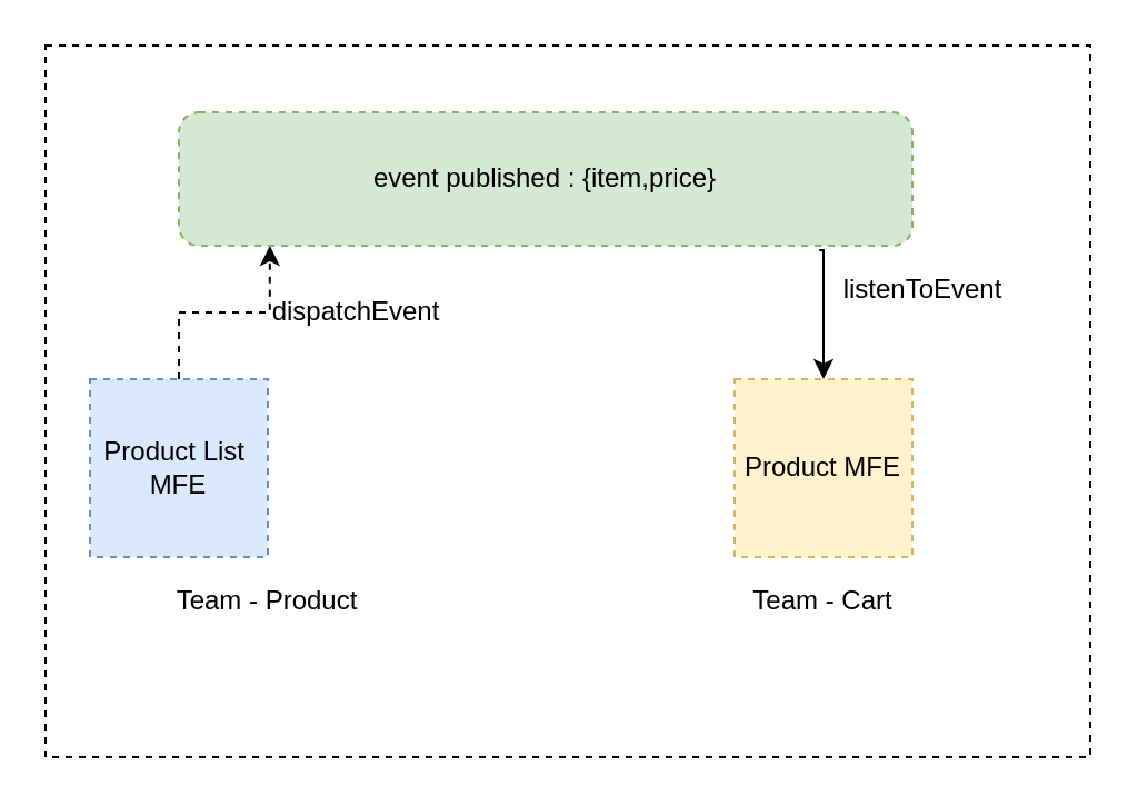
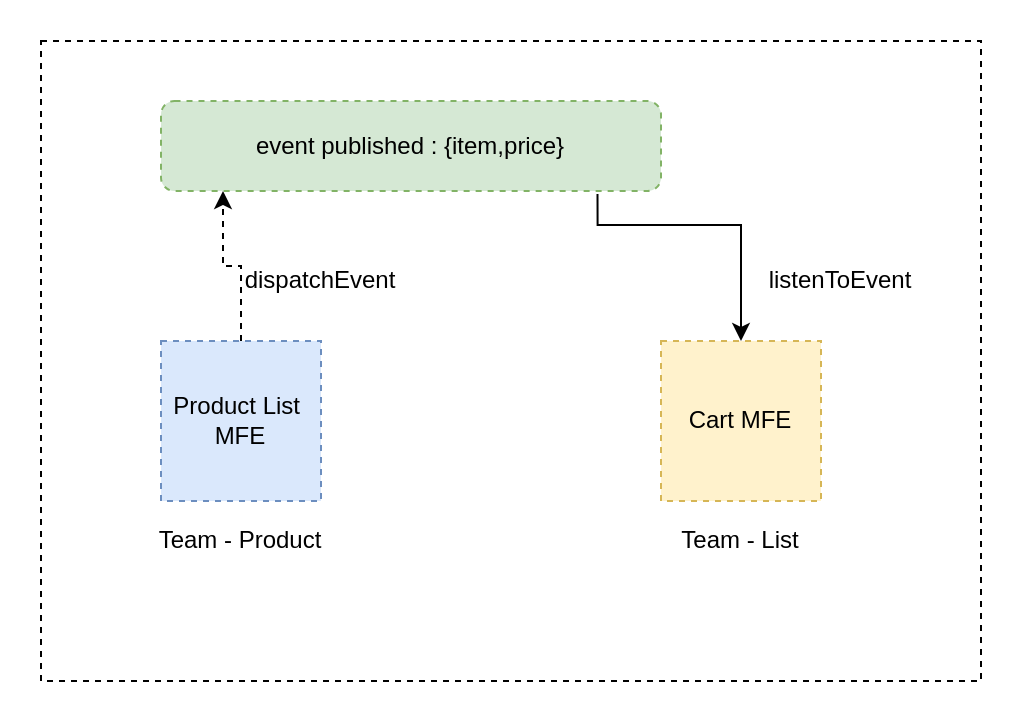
  <mxCell id="0" />
  <mxCell id="1" parent="0" />
  <mxCell id="2" value="" style="rounded=0;whiteSpace=wrap;html=1;dashed=1;" vertex="1" parent="1"><mxGeometry x="20" y="20" width="470" height="320" as="geometry" /></mxCell>
  <mxCell id="3" style="edgeStyle=orthogonalEdgeStyle;rounded=0;orthogonalLoop=1;jettySize=auto;html=1;exitX=0.5;exitY=0;exitDx=0;exitDy=0;entryX=0.124;entryY=1;entryDx=0;entryDy=0;entryPerimeter=0;dashed=1;" edge="1" parent="1" source="4" target="7"><mxGeometry relative="1" as="geometry" /></mxCell>
- <mxCell id="4" value="Product List&amp;nbsp;&lt;br&gt;MFE" style="whiteSpace=wrap;html=1;aspect=fixed;fillColor=#dae8fc;strokeColor=#6c8ebf;dashed=1;" vertex="1" parent="1"><mxGeometry x="40" y="170" width="80" height="80" as="geometry" /></mxCell>
- <mxCell id="5" value="Product MFE" style="whiteSpace=wrap;html=1;aspect=fixed;fillColor=#fff2cc;strokeColor=#d6b656;dashed=1;" vertex="1" parent="1"><mxGeometry x="330" y="170" width="80" height="80" as="geometry" /></mxCell>
+ <mxCell id="4" value="Product List&amp;nbsp;&lt;br&gt;MFE" style="whiteSpace=wrap;html=1;aspect=fixed;fillColor=#dae8fc;strokeColor=#6c8ebf;dashed=1;" vertex="1" parent="1"><mxGeometry x="80" y="170" width="80" height="80" as="geometry" /></mxCell>
+ <mxCell id="5" value="Cart MFE" style="whiteSpace=wrap;html=1;aspect=fixed;fillColor=#fff2cc;strokeColor=#d6b656;dashed=1;" vertex="1" parent="1"><mxGeometry x="330" y="170" width="80" height="80" as="geometry" /></mxCell>
  <mxCell id="6" style="edgeStyle=orthogonalEdgeStyle;rounded=0;orthogonalLoop=1;jettySize=auto;html=1;exitX=0.873;exitY=1.033;exitDx=0;exitDy=0;entryX=0.5;entryY=0;entryDx=0;entryDy=0;exitPerimeter=0;" edge="1" parent="1" source="7" target="5"><mxGeometry relative="1" as="geometry"><Array as="points"><mxPoint x="370" y="112" /></Array></mxGeometry></mxCell>
- <mxCell id="7" value="event published : {item,price}" style="rounded=1;whiteSpace=wrap;html=1;fillColor=#d5e8d4;strokeColor=#82b366;dashed=1;" vertex="1" parent="1"><mxGeometry x="80" y="50" width="330" height="60" as="geometry" /></mxCell>
+ <mxCell id="7" value="event published : {item,price}" style="rounded=1;whiteSpace=wrap;html=1;fillColor=#d5e8d4;strokeColor=#82b366;dashed=1;" vertex="1" parent="1"><mxGeometry x="80" y="50" width="250" height="45" as="geometry" /></mxCell>
  <mxCell id="8" value="Team - Product" style="text;html=1;strokeColor=none;fillColor=none;align=center;verticalAlign=middle;whiteSpace=wrap;rounded=0;" vertex="1" parent="1"><mxGeometry x="70" y="260" width="100" height="20" as="geometry" /></mxCell>
- <mxCell id="9" value="Team - Cart" style="text;html=1;strokeColor=none;fillColor=none;align=center;verticalAlign=middle;whiteSpace=wrap;rounded=0;" vertex="1" parent="1"><mxGeometry x="320" y="260" width="100" height="20" as="geometry" /></mxCell>
+ <mxCell id="9" value="Team - List" style="text;html=1;strokeColor=none;fillColor=none;align=center;verticalAlign=middle;whiteSpace=wrap;rounded=0;" vertex="1" parent="1"><mxGeometry x="320" y="260" width="100" height="20" as="geometry" /></mxCell>
  <mxCell id="10" value="dispatchEvent" style="text;html=1;strokeColor=none;fillColor=none;align=center;verticalAlign=middle;whiteSpace=wrap;rounded=0;" vertex="1" parent="1"><mxGeometry x="140" y="130" width="40" height="20" as="geometry" /></mxCell>
- <mxCell id="11" value="listenToEvent" style="text;html=1;strokeColor=none;fillColor=none;align=center;verticalAlign=middle;whiteSpace=wrap;rounded=0;" vertex="1" parent="1"><mxGeometry x="395" y="120" width="40" height="20" as="geometry" /></mxCell>
+ <mxCell id="11" value="listenToEvent" style="text;html=1;strokeColor=none;fillColor=none;align=center;verticalAlign=middle;whiteSpace=wrap;rounded=0;" vertex="1" parent="1"><mxGeometry x="400" y="130" width="40" height="20" as="geometry" /></mxCell>
